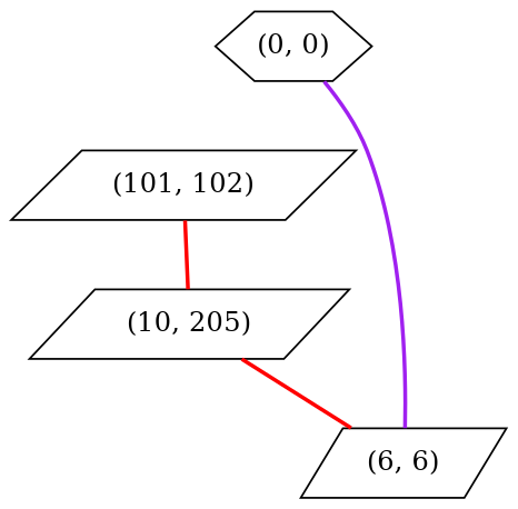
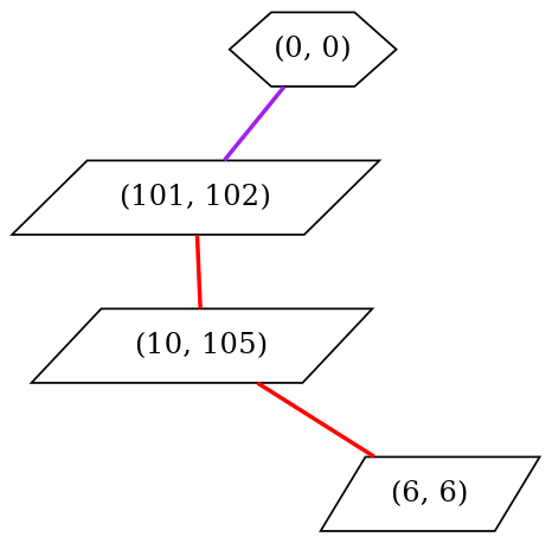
  graph {
    node [shape=parallelogram]
    edge [color=red style=bold weight=1]
    "(101, 102)"
-   "(10, 105)" [label="(10, 205)"]
+   "(10, 105)"
    "(6, 6)"
    "(0, 0)" [shape=hexagon]
    "(101, 102)" -- "(10, 105)"
    "(10, 105)" -- "(6, 6)"
-   "(0, 0)" -- "(6, 6)" [color=purple weight=4]
+   "(0, 0)" -- "(101, 102)" [color=purple weight=4]
  }
